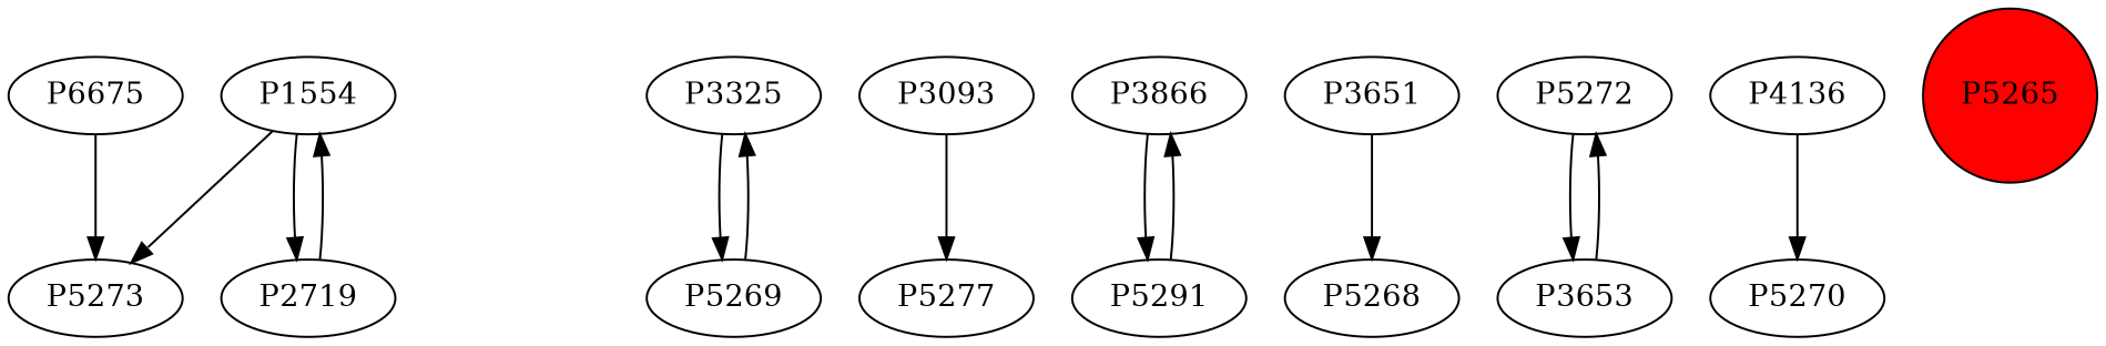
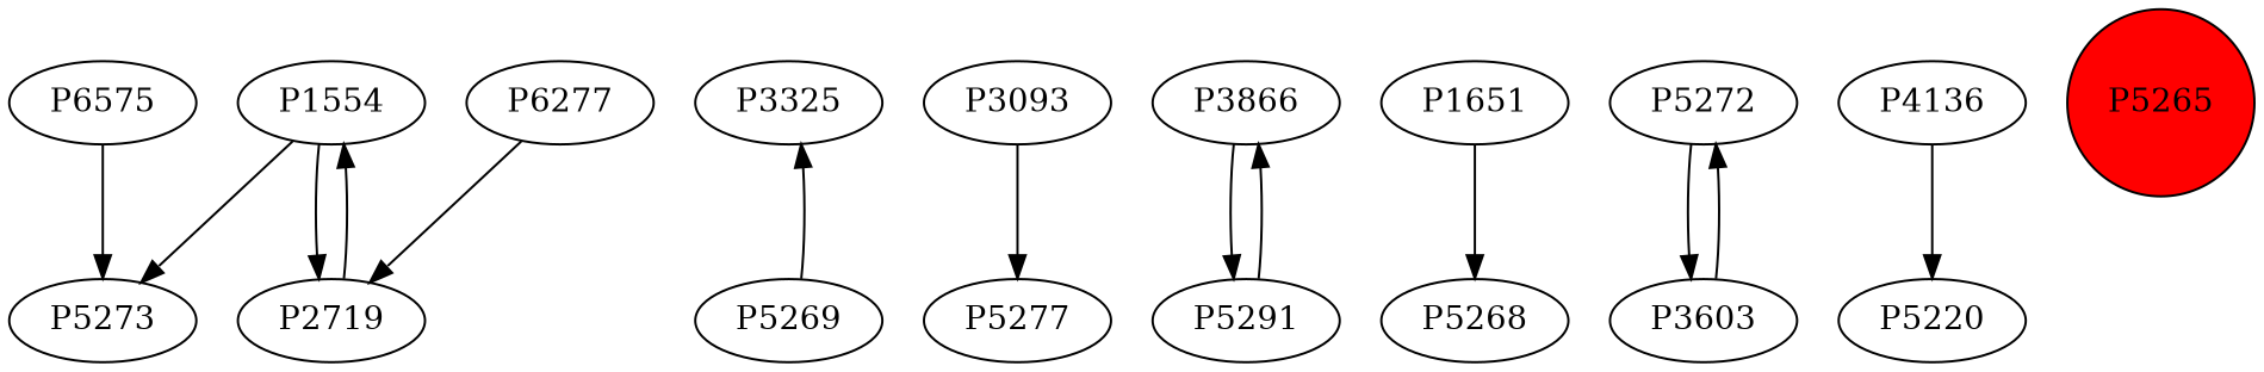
  digraph {
    P1554
    P5273
    n3 [label=P2719]
    P3325
    P5269
    P3093
    P5277
    P3866
    P5291
-   P3651
+   P3651 [label=P1651]
    P5268
    P5272
-   P3653
+   P3653 [label=P3603]
    P4136
-   P5270
-   P6575 [label=P6675]
+   P5270 [label=P5220]
+   P6575
+   P6277
    P5265 [fillcolor=red shape=circle style=filled]
    P1554 -> P5273
    P1554 -> n3
    n3 -> P1554
-   P3325 -> P5269
    P5269 -> P3325
    P3093 -> P5277
    P3866 -> P5291
    P5291 -> P3866
    P3651 -> P5268
    P5272 -> P3653
    P3653 -> P5272
    P4136 -> P5270
    P6575 -> P5273
+   P6277 -> n3
  }
